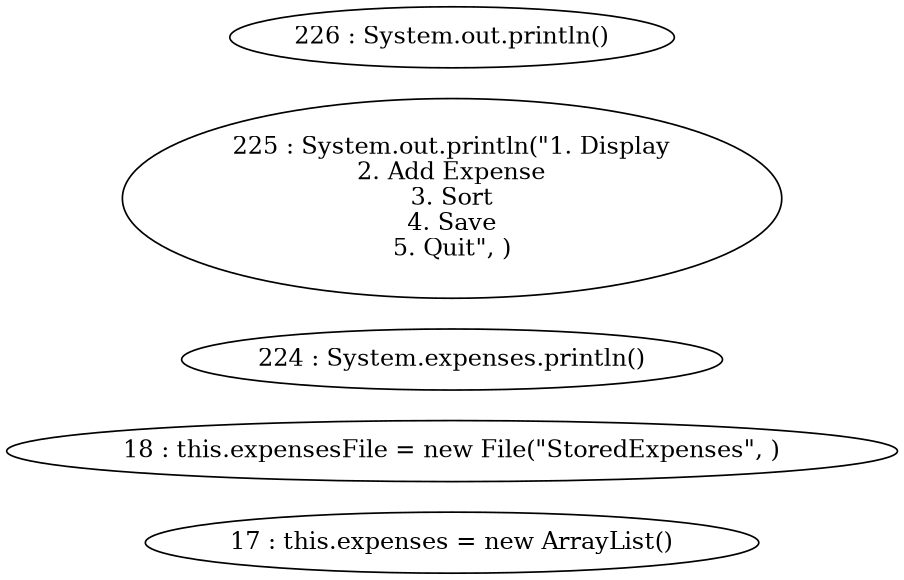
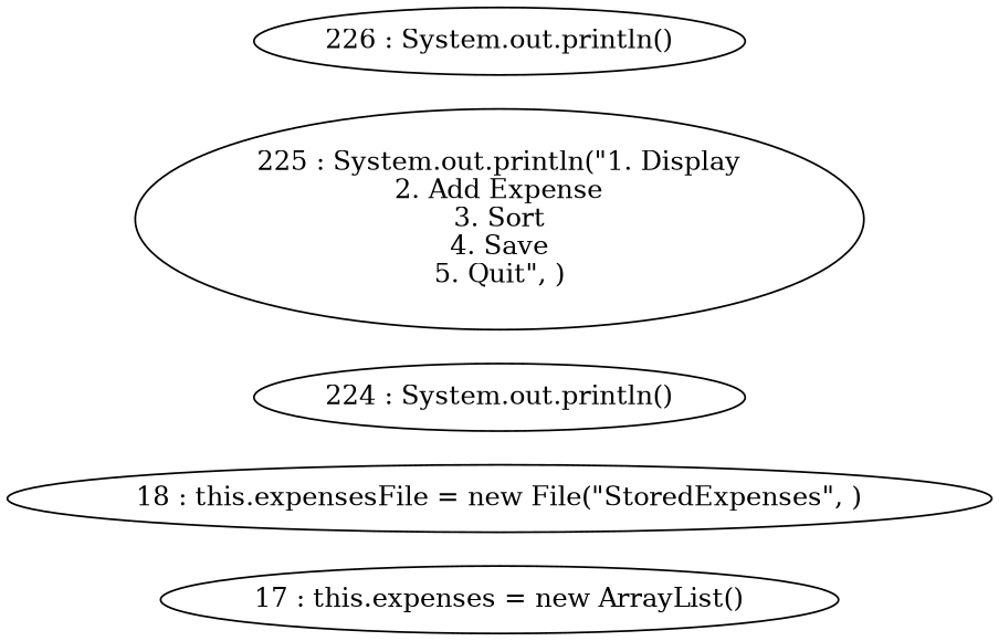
  digraph {
    rankdir=LR
    "17 : this.expenses = new ArrayList()"
    "18 : this.expensesFile = new File(\"StoredExpenses\", )"
-   "224 : System.out.println()" [label="224 : System.expenses.println()"]
+   "224 : System.out.println()"
    "225 : System.out.println(\"1. Display\n2. Add Expense\n3. Sort\n4. Save\n5. Quit\", )"
    "226 : System.out.println()"
  }
